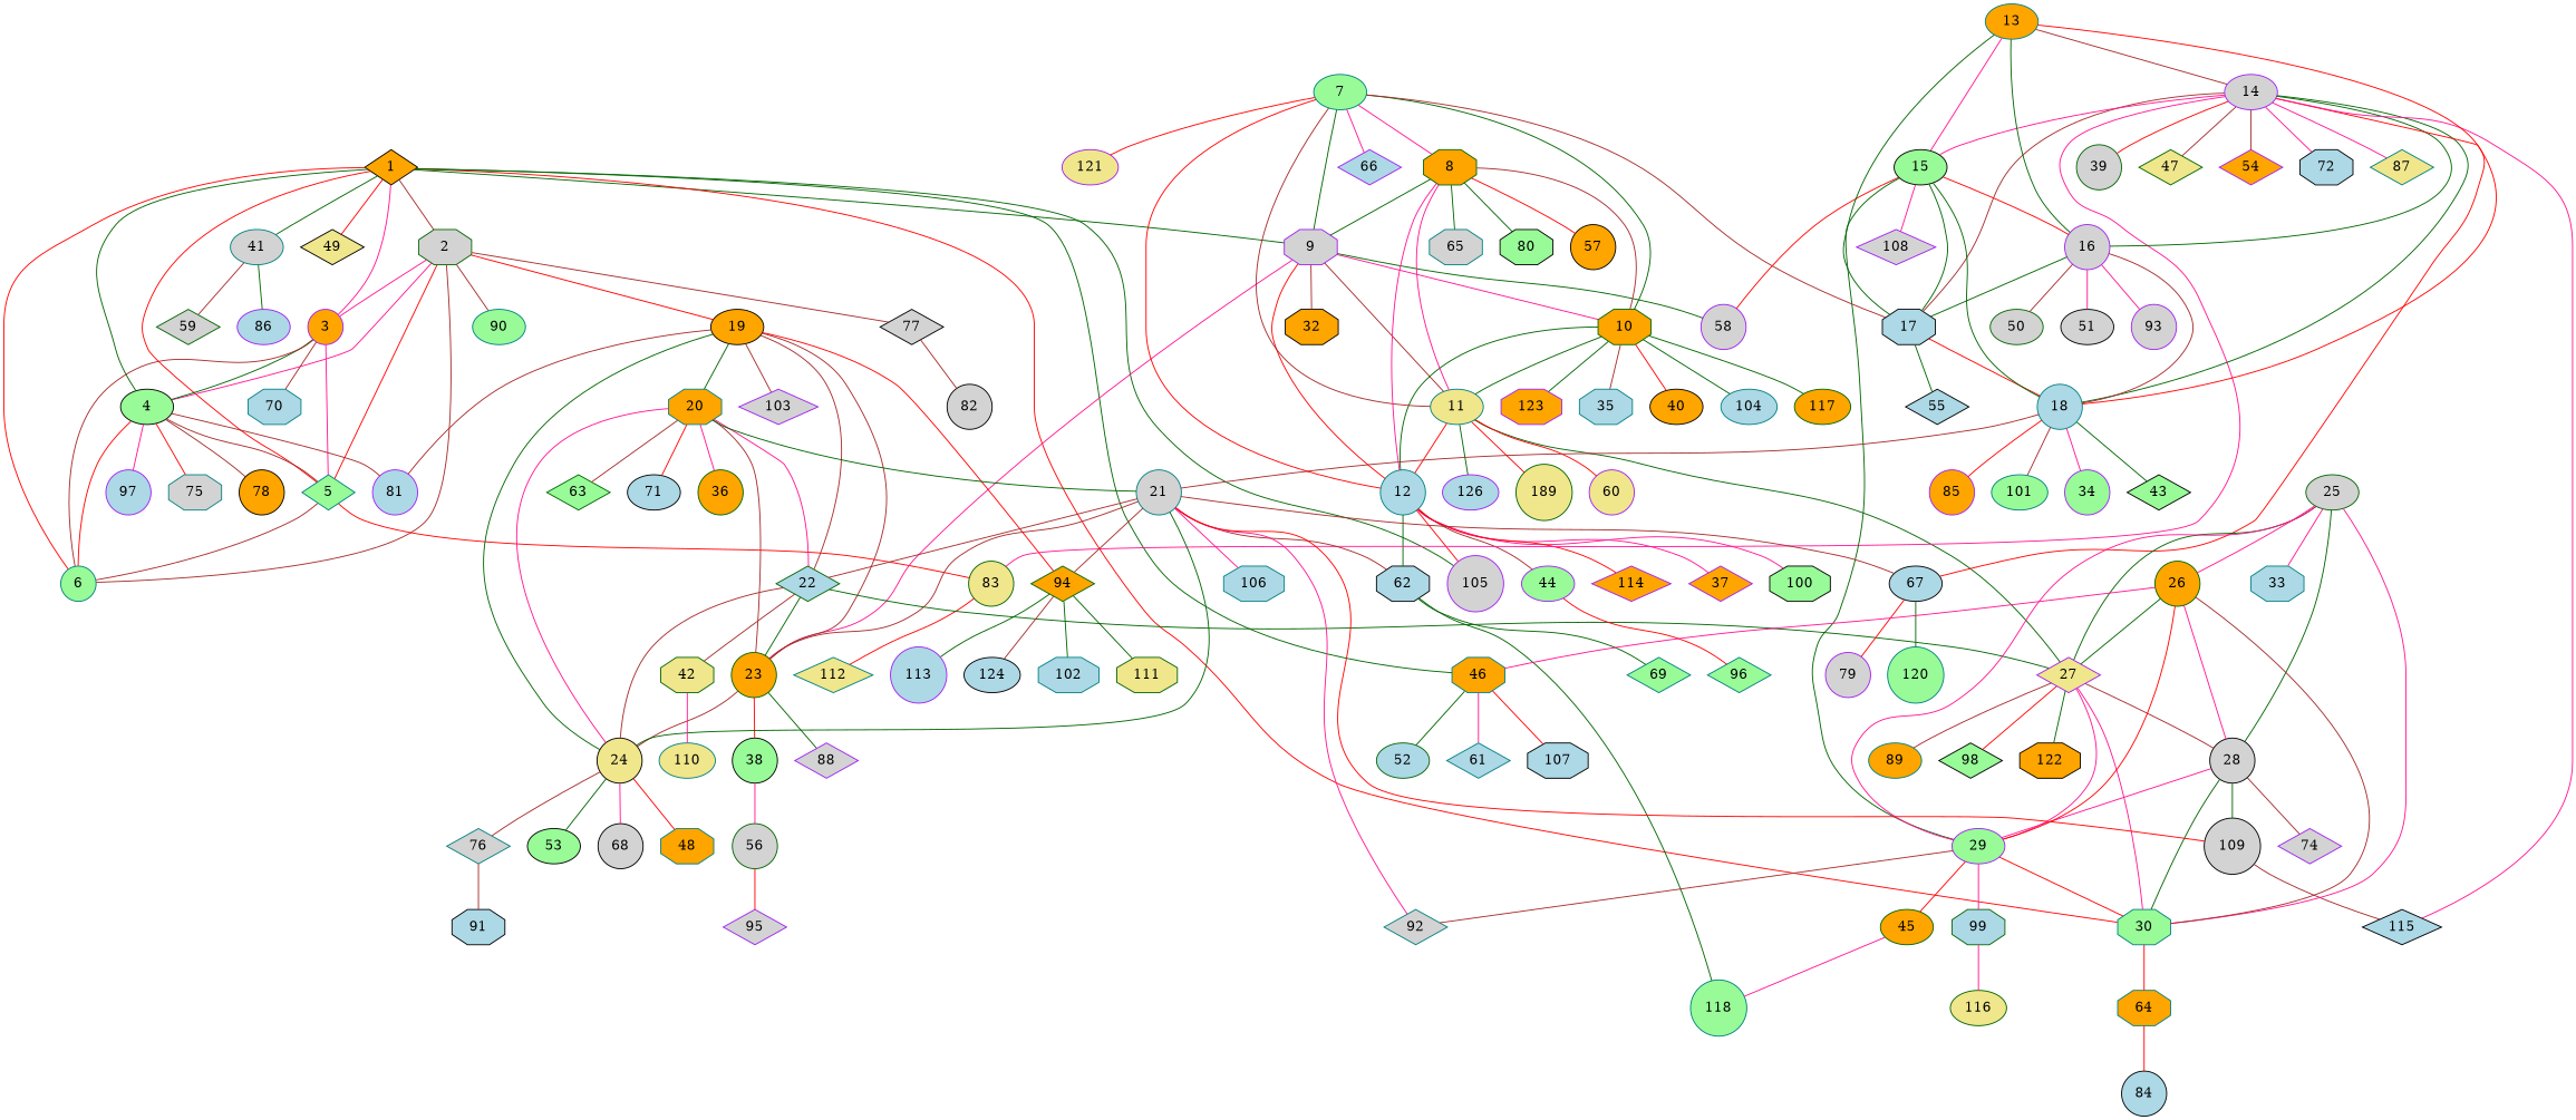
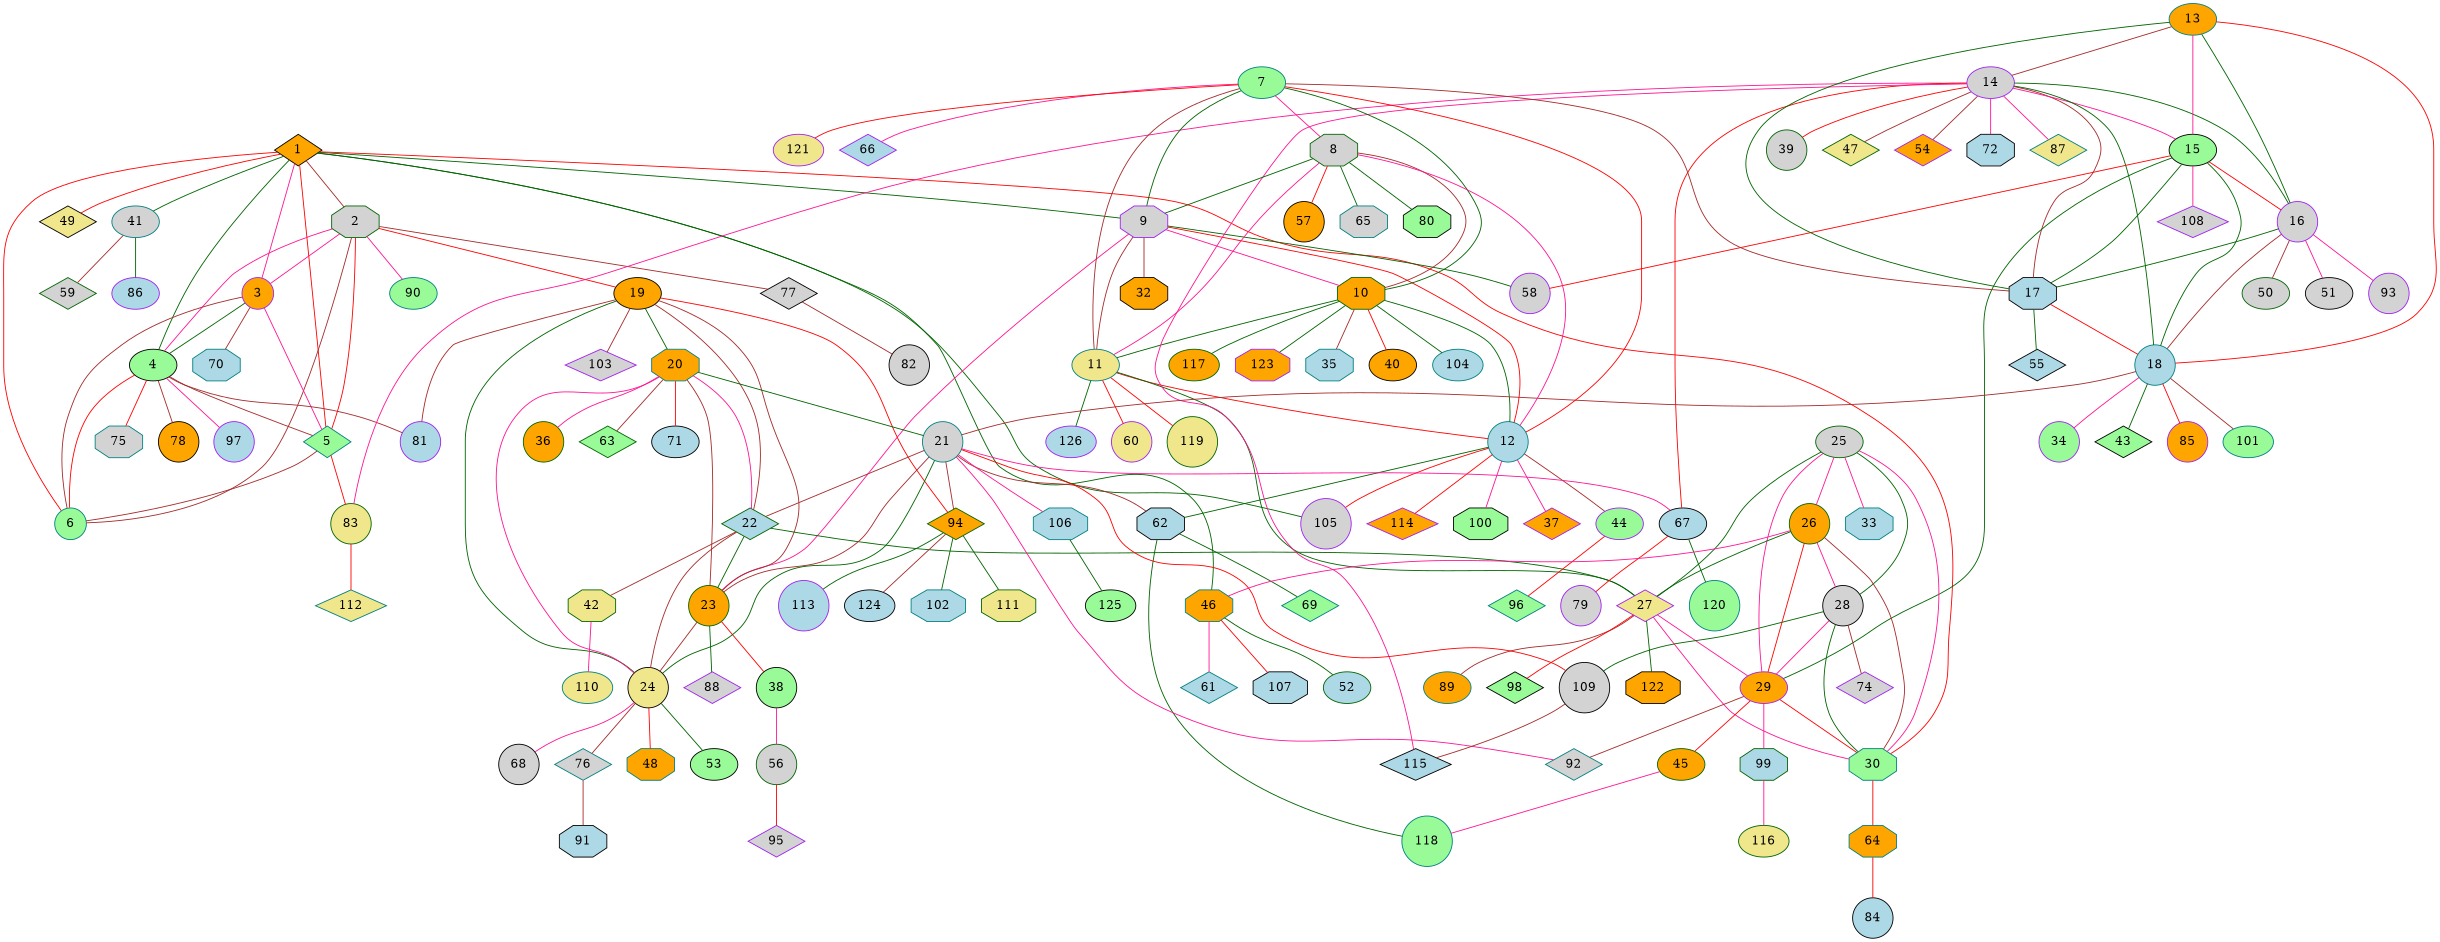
  graph {
    node [color=black fillcolor=lightgrey shape=circle style=filled]
    edge [color=darkgreen]
    1 [fillcolor=orange shape=diamond]
    2 [color=darkgreen shape=octagon]
    3 [color=purple fillcolor=orange]
    4 [fillcolor=palegreen shape=ellipse]
    5 [color=teal fillcolor=palegreen shape=diamond]
    6 [color=teal fillcolor=palegreen]
    9 [color=purple shape=octagon]
    30 [color=teal fillcolor=palegreen shape=octagon]
    41 [color=teal shape=ellipse]
    46 [color=teal fillcolor=orange shape=octagon]
    49 [fillcolor=khaki shape=diamond]
    105 [color=purple]
    19 [fillcolor=orange shape=ellipse]
    77 [shape=diamond]
    90 [color=teal fillcolor=palegreen shape=ellipse]
    70 [color=teal fillcolor=lightblue shape=octagon]
    75 [color=teal shape=octagon]
    78 [fillcolor=orange]
    81 [color=purple fillcolor=lightblue]
    97 [color=purple fillcolor=lightblue]
    83 [color=darkgreen fillcolor=khaki]
    10 [color=darkgreen fillcolor=orange shape=octagon]
    11 [color=teal fillcolor=khaki shape=ellipse]
    12 [color=teal fillcolor=lightblue]
    23 [color=darkgreen fillcolor=orange]
    32 [fillcolor=orange shape=octagon]
    58 [color=purple]
    64 [color=teal fillcolor=orange shape=octagon]
    59 [color=darkgreen shape=diamond]
    86 [color=purple fillcolor=lightblue shape=ellipse]
    52 [color=darkgreen fillcolor=lightblue shape=ellipse]
    61 [color=teal fillcolor=lightblue shape=diamond]
    107 [fillcolor=lightblue shape=octagon]
    20 [color=teal fillcolor=orange shape=octagon]
    22 [color=darkgreen fillcolor=lightblue shape=diamond]
    24 [fillcolor=khaki]
    103 [color=purple shape=diamond]
    94 [color=darkgreen fillcolor=orange shape=diamond]
    82
    14 [color=purple shape=ellipse]
    17 [fillcolor=lightblue shape=octagon]
    15 [fillcolor=palegreen shape=ellipse]
    16 [color=purple]
    18 [color=teal fillcolor=lightblue]
    39 [color=darkgreen]
    47 [color=darkgreen fillcolor=khaki shape=diamond]
    54 [color=purple fillcolor=orange shape=diamond]
    67 [fillcolor=lightblue shape=ellipse]
    72 [fillcolor=lightblue shape=octagon]
    87 [color=teal fillcolor=khaki shape=diamond]
    115 [fillcolor=lightblue shape=diamond]
    7 [color=teal fillcolor=palegreen shape=ellipse]
-   8 [color=darkgreen fillcolor=orange shape=octagon]
+   8 [color=darkgreen shape=octagon]
    66 [color=purple fillcolor=lightblue shape=diamond]
    121 [color=purple fillcolor=khaki shape=ellipse]
    57 [fillcolor=orange]
    65 [color=teal shape=octagon]
    80 [fillcolor=palegreen shape=octagon]
    35 [color=teal fillcolor=lightblue shape=octagon]
    40 [fillcolor=orange shape=ellipse]
    104 [color=teal fillcolor=lightblue shape=ellipse]
    117 [color=darkgreen fillcolor=orange shape=ellipse]
    123 [color=purple fillcolor=orange shape=octagon]
    27 [color=purple fillcolor=khaki shape=diamond]
    60 [color=purple fillcolor=khaki]
-   119 [color=darkgreen fillcolor=khaki label=189]
+   119 [color=darkgreen fillcolor=khaki]
    126 [color=purple fillcolor=lightblue shape=ellipse]
    37 [color=purple fillcolor=orange shape=diamond]
    44 [color=purple fillcolor=palegreen shape=ellipse]
    62 [fillcolor=lightblue shape=octagon]
    100 [fillcolor=palegreen shape=octagon]
    114 [color=purple fillcolor=orange shape=diamond]
    55 [fillcolor=lightblue shape=diamond]
    38 [fillcolor=palegreen]
    88 [color=purple shape=diamond]
-   29 [color=purple fillcolor=palegreen shape=ellipse]
+   29 [color=purple fillcolor=orange shape=ellipse]
    28
    89 [color=teal fillcolor=orange shape=ellipse]
    98 [fillcolor=palegreen shape=diamond]
    122 [fillcolor=orange shape=octagon]
    96 [color=teal fillcolor=palegreen shape=diamond]
    118 [color=teal fillcolor=palegreen]
    69 [color=teal fillcolor=palegreen shape=diamond]
    13 [color=teal fillcolor=orange shape=ellipse]
    108 [color=purple shape=diamond]
    50 [color=darkgreen shape=ellipse]
    51 [shape=ellipse]
    93 [color=purple]
    21 [color=teal]
    34 [color=purple fillcolor=palegreen]
    43 [fillcolor=palegreen shape=diamond]
    85 [color=purple fillcolor=orange]
    101 [color=teal fillcolor=palegreen shape=ellipse]
    79 [color=purple]
    120 [color=teal fillcolor=palegreen]
    112 [color=teal fillcolor=khaki shape=diamond]
    92 [color=teal shape=diamond]
    45 [color=darkgreen fillcolor=orange shape=ellipse]
    99 [color=darkgreen fillcolor=lightblue shape=octagon]
    106 [color=teal fillcolor=lightblue shape=octagon]
    109
    36 [color=darkgreen fillcolor=orange]
    63 [color=darkgreen fillcolor=palegreen shape=diamond]
    71 [fillcolor=lightblue shape=ellipse]
    42 [color=darkgreen fillcolor=khaki shape=octagon]
    48 [color=teal fillcolor=orange shape=octagon]
    53 [fillcolor=palegreen shape=ellipse]
    68
    76 [color=teal shape=diamond]
    102 [color=teal fillcolor=lightblue shape=octagon]
    111 [color=darkgreen fillcolor=khaki shape=octagon]
    113 [color=purple fillcolor=lightblue]
    124 [fillcolor=lightblue shape=ellipse]
+   125 [fillcolor=palegreen shape=ellipse]
    110 [color=teal fillcolor=khaki shape=ellipse]
    56 [color=darkgreen]
    91 [fillcolor=lightblue shape=octagon]
    25 [color=darkgreen shape=ellipse]
    26 [color=darkgreen fillcolor=orange]
    33 [color=teal fillcolor=lightblue shape=octagon]
    74 [color=purple shape=diamond]
    116 [color=darkgreen fillcolor=khaki shape=ellipse]
    84 [fillcolor=lightblue]
    95 [color=purple shape=diamond]
    1 -- 2 [color=brown]
    1 -- 3 [color=deeppink]
    1 -- 4
    1 -- 5 [color=red]
    1 -- 6 [color=red]
    1 -- 9
    1 -- 30 [color=red]
    1 -- 41
    1 -- 46
    1 -- 49 [color=red]
    1 -- 105
    2 -- 3 [color=deeppink]
    2 -- 4 [color=deeppink]
    2 -- 5 [color=red]
    2 -- 6 [color=brown]
    2 -- 19 [color=red]
    2 -- 77 [color=brown]
-   2 -- 90 [color=brown]
+   2 -- 90 [color=deeppink]
    3 -- 4
    3 -- 5 [color=deeppink]
    3 -- 6 [color=brown]
    3 -- 70 [color=brown]
    4 -- 5 [color=brown]
    4 -- 6 [color=red]
    4 -- 75 [color=red]
    4 -- 78 [color=brown]
    4 -- 81 [color=brown]
    4 -- 97 [color=deeppink]
    5 -- 6 [color=brown]
    5 -- 83 [color=red]
    9 -- 10 [color=deeppink]
    9 -- 11 [color=brown]
    9 -- 12 [color=red]
    9 -- 23 [color=deeppink]
    9 -- 32 [color=brown]
    9 -- 58
    30 -- 64 [color=red]
    41 -- 59 [color=brown]
    41 -- 86
    46 -- 52
    46 -- 61 [color=deeppink]
    46 -- 107 [color=red]
    19 -- 81 [color=brown]
    19 -- 23 [color=brown]
    19 -- 20
    19 -- 22 [color=brown]
    19 -- 24
    19 -- 103 [color=brown]
    19 -- 94 [color=red]
    77 -- 82 [color=brown]
    83 -- 112 [color=red]
    10 -- 11
    10 -- 12
    10 -- 35 [color=brown]
    10 -- 40 [color=red]
    10 -- 104
    10 -- 117
    10 -- 123
    11 -- 12 [color=red]
    11 -- 27
    11 -- 60 [color=red]
    11 -- 119 [color=red]
    11 -- 126
    12 -- 105 [color=red]
    12 -- 37 [color=deeppink]
    12 -- 44 [color=brown]
    12 -- 62
    12 -- 100 [color=deeppink]
    12 -- 114 [color=red]
    23 -- 24 [color=brown]
    23 -- 38 [color=red]
    23 -- 88
    64 -- 84 [color=red]
    20 -- 23 [color=brown]
    20 -- 22 [color=deeppink]
    20 -- 24 [color=deeppink]
    20 -- 21
    20 -- 36 [color=deeppink]
    20 -- 63 [color=brown]
    20 -- 71 [color=red]
    22 -- 23
    22 -- 24 [color=brown]
    22 -- 27
    22 -- 42 [color=brown]
    24 -- 48 [color=red]
    24 -- 53
    24 -- 68 [color=deeppink]
    24 -- 76 [color=brown]
    94 -- 102
    94 -- 111
    94 -- 113
    94 -- 124 [color=brown]
    14 -- 83 [color=deeppink]
    14 -- 17 [color=brown]
    14 -- 15 [color=deeppink]
    14 -- 16
    14 -- 18
    14 -- 39 [color=red]
    14 -- 47 [color=brown]
    14 -- 54 [color=brown]
    14 -- 67 [color=red]
    14 -- 72 [color=deeppink]
    14 -- 87 [color=deeppink]
    14 -- 115 [color=deeppink]
    17 -- 18 [color=red]
    17 -- 55
    15 -- 58 [color=red]
    15 -- 17
    15 -- 16 [color=red]
    15 -- 18
    15 -- 29
    15 -- 108 [color=deeppink]
    16 -- 17
    16 -- 18 [color=brown]
    16 -- 50 [color=brown]
    16 -- 51 [color=deeppink]
    16 -- 93 [color=deeppink]
    18 -- 21 [color=brown]
    18 -- 34 [color=deeppink]
    18 -- 43
    18 -- 85 [color=red]
    18 -- 101 [color=brown]
    67 -- 79 [color=red]
    67 -- 120
    7 -- 9
    7 -- 10
    7 -- 11 [color=brown]
    7 -- 12 [color=red]
    7 -- 17 [color=brown]
    7 -- 8 [color=deeppink]
    7 -- 66 [color=deeppink]
    7 -- 121 [color=red]
    8 -- 9
    8 -- 10 [color=brown]
    8 -- 11 [color=deeppink]
    8 -- 12 [color=deeppink]
    8 -- 57 [color=red]
    8 -- 65
    8 -- 80
    27 -- 30 [color=deeppink]
    27 -- 29 [color=deeppink]
-   27 -- 28 [color=brown]
    27 -- 89 [color=brown]
    27 -- 98 [color=red]
    27 -- 122
    44 -- 96 [color=red]
    62 -- 118
    62 -- 69
    38 -- 56 [color=deeppink]
    29 -- 30 [color=red]
    29 -- 92 [color=brown]
    29 -- 45 [color=red]
    29 -- 99 [color=deeppink]
    28 -- 30
    28 -- 29 [color=deeppink]
    28 -- 109
    28 -- 74 [color=brown]
    13 -- 14 [color=brown]
    13 -- 17
    13 -- 15 [color=deeppink]
    13 -- 16
    13 -- 18 [color=red]
    21 -- 23 [color=brown]
    21 -- 22 [color=brown]
    21 -- 24
    21 -- 94 [color=brown]
-   21 -- 67 [color=brown]
+   21 -- 67 [color=deeppink]
    21 -- 62 [color=brown]
    21 -- 92 [color=deeppink]
    21 -- 106 [color=deeppink]
    21 -- 109 [color=red]
    45 -- 118 [color=deeppink]
    99 -- 116 [color=deeppink]
+   106 -- 125
    109 -- 115 [color=brown]
    42 -- 110 [color=deeppink]
    76 -- 91 [color=brown]
    56 -- 95 [color=red]
    25 -- 30 [color=deeppink]
    25 -- 27
    25 -- 29 [color=deeppink]
    25 -- 28
    25 -- 26 [color=deeppink]
    25 -- 33 [color=deeppink]
    26 -- 30 [color=brown]
    26 -- 46 [color=deeppink]
    26 -- 27
    26 -- 29 [color=red]
    26 -- 28 [color=deeppink]
  }
